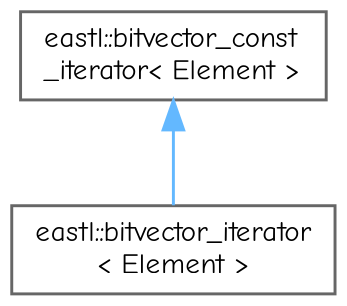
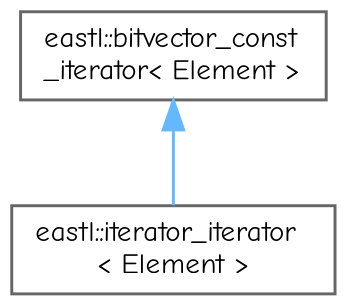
  digraph {
    rankdir=TB
    fontname="Comic Neue"
    node [color=grey40 fillcolor=white fontname="Comic Neue" fontsize=10 shape=box style=filled]
    n1 [height=0.2 label="eastl::bitvector_const\l_iterator\< Element \>" width=0.4]
-   n2 [height=0.2 label="eastl::bitvector_iterator\l\< Element \>" width=0.4]
+   n2 [height=0.2 label="eastl::iterator_iterator\l\< Element \>" width=0.4]
    n1 -> n2 [color=steelblue1 dir=back fontname="Comic Neue" fontsize=10 labelfontname=Helvetica labelfontsize=10 style=solid]
  }
